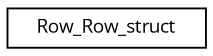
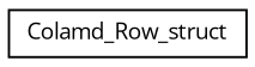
  digraph {
    rankdir=LR
    fontname="Open Sans"
-   n1 [color=black fillcolor=white fontname="Open Sans" fontsize=10 height=0.2 label=Row_Row_struct shape=record style=filled width=0.4]
+   n1 [color=black fillcolor=white fontname="Open Sans" fontsize=10 height=0.2 label=Colamd_Row_struct shape=record style=filled width=0.4]
  }
